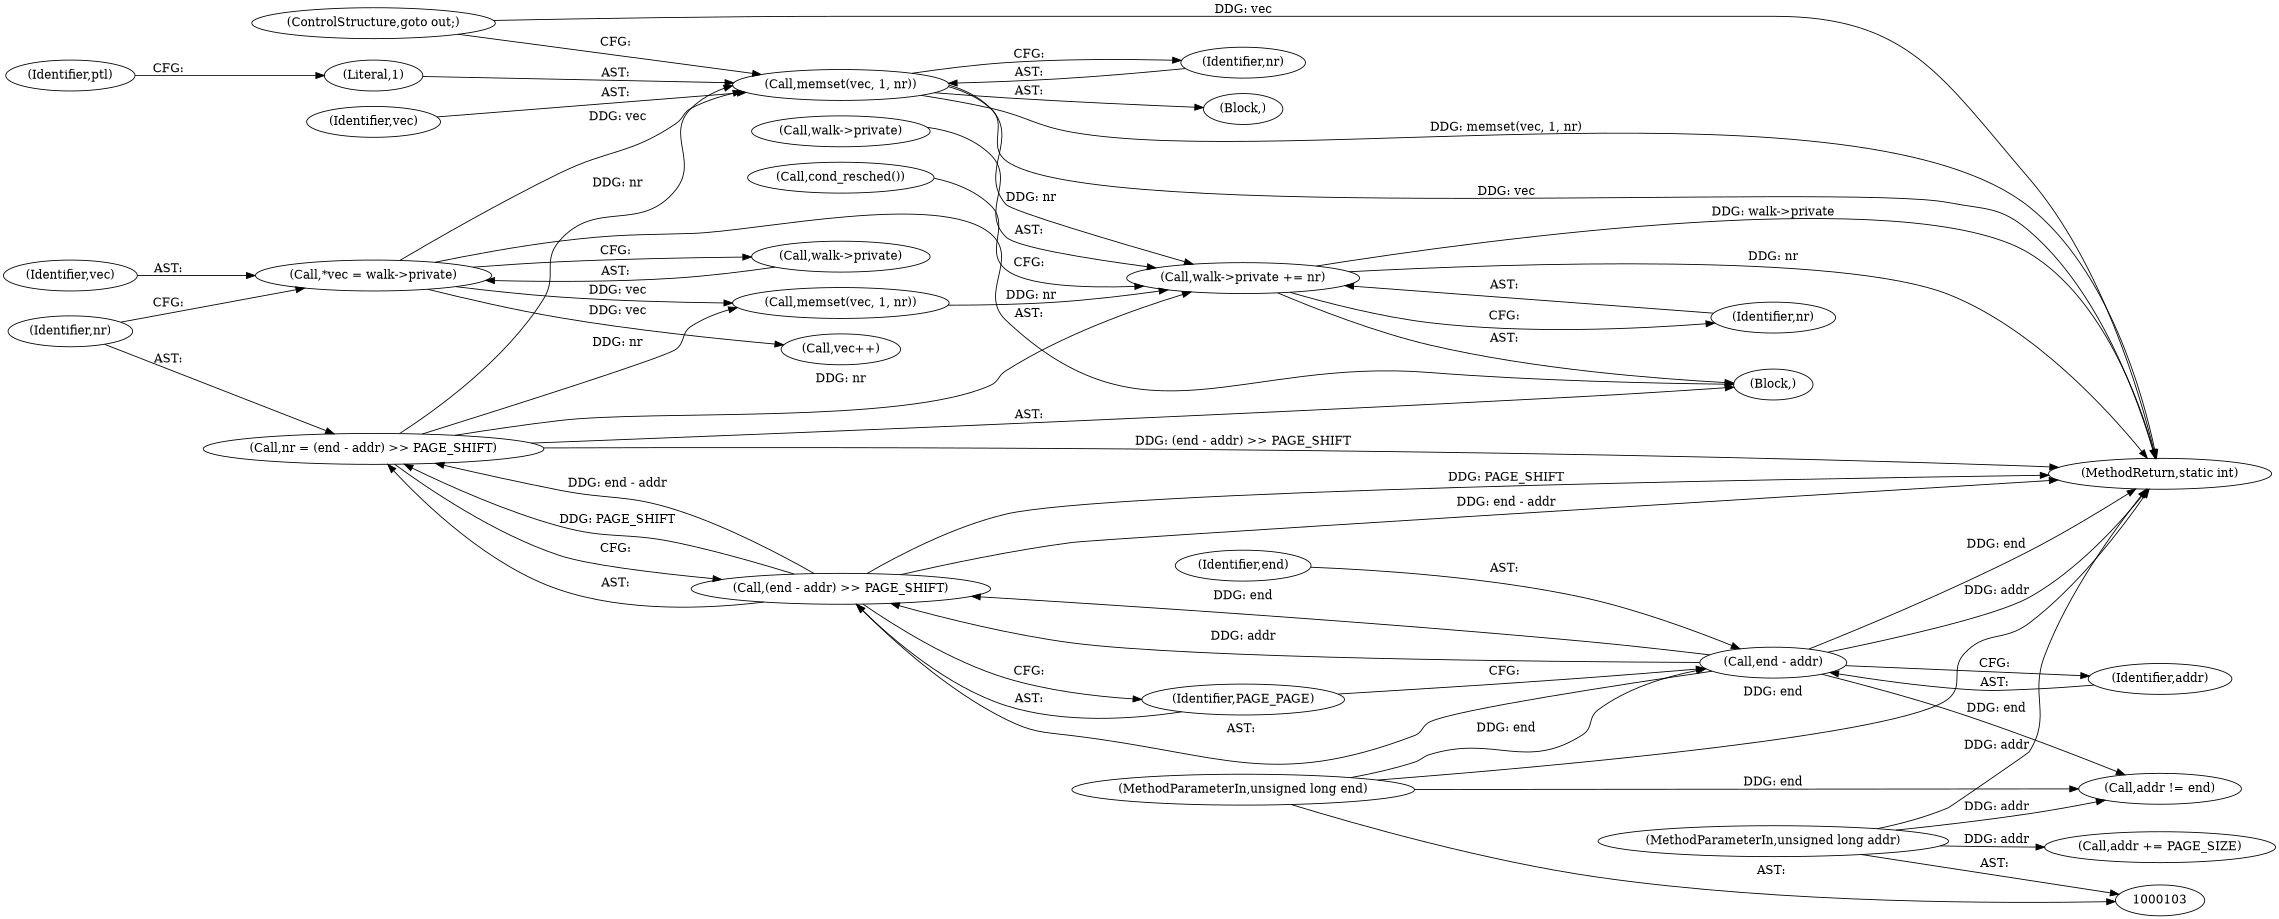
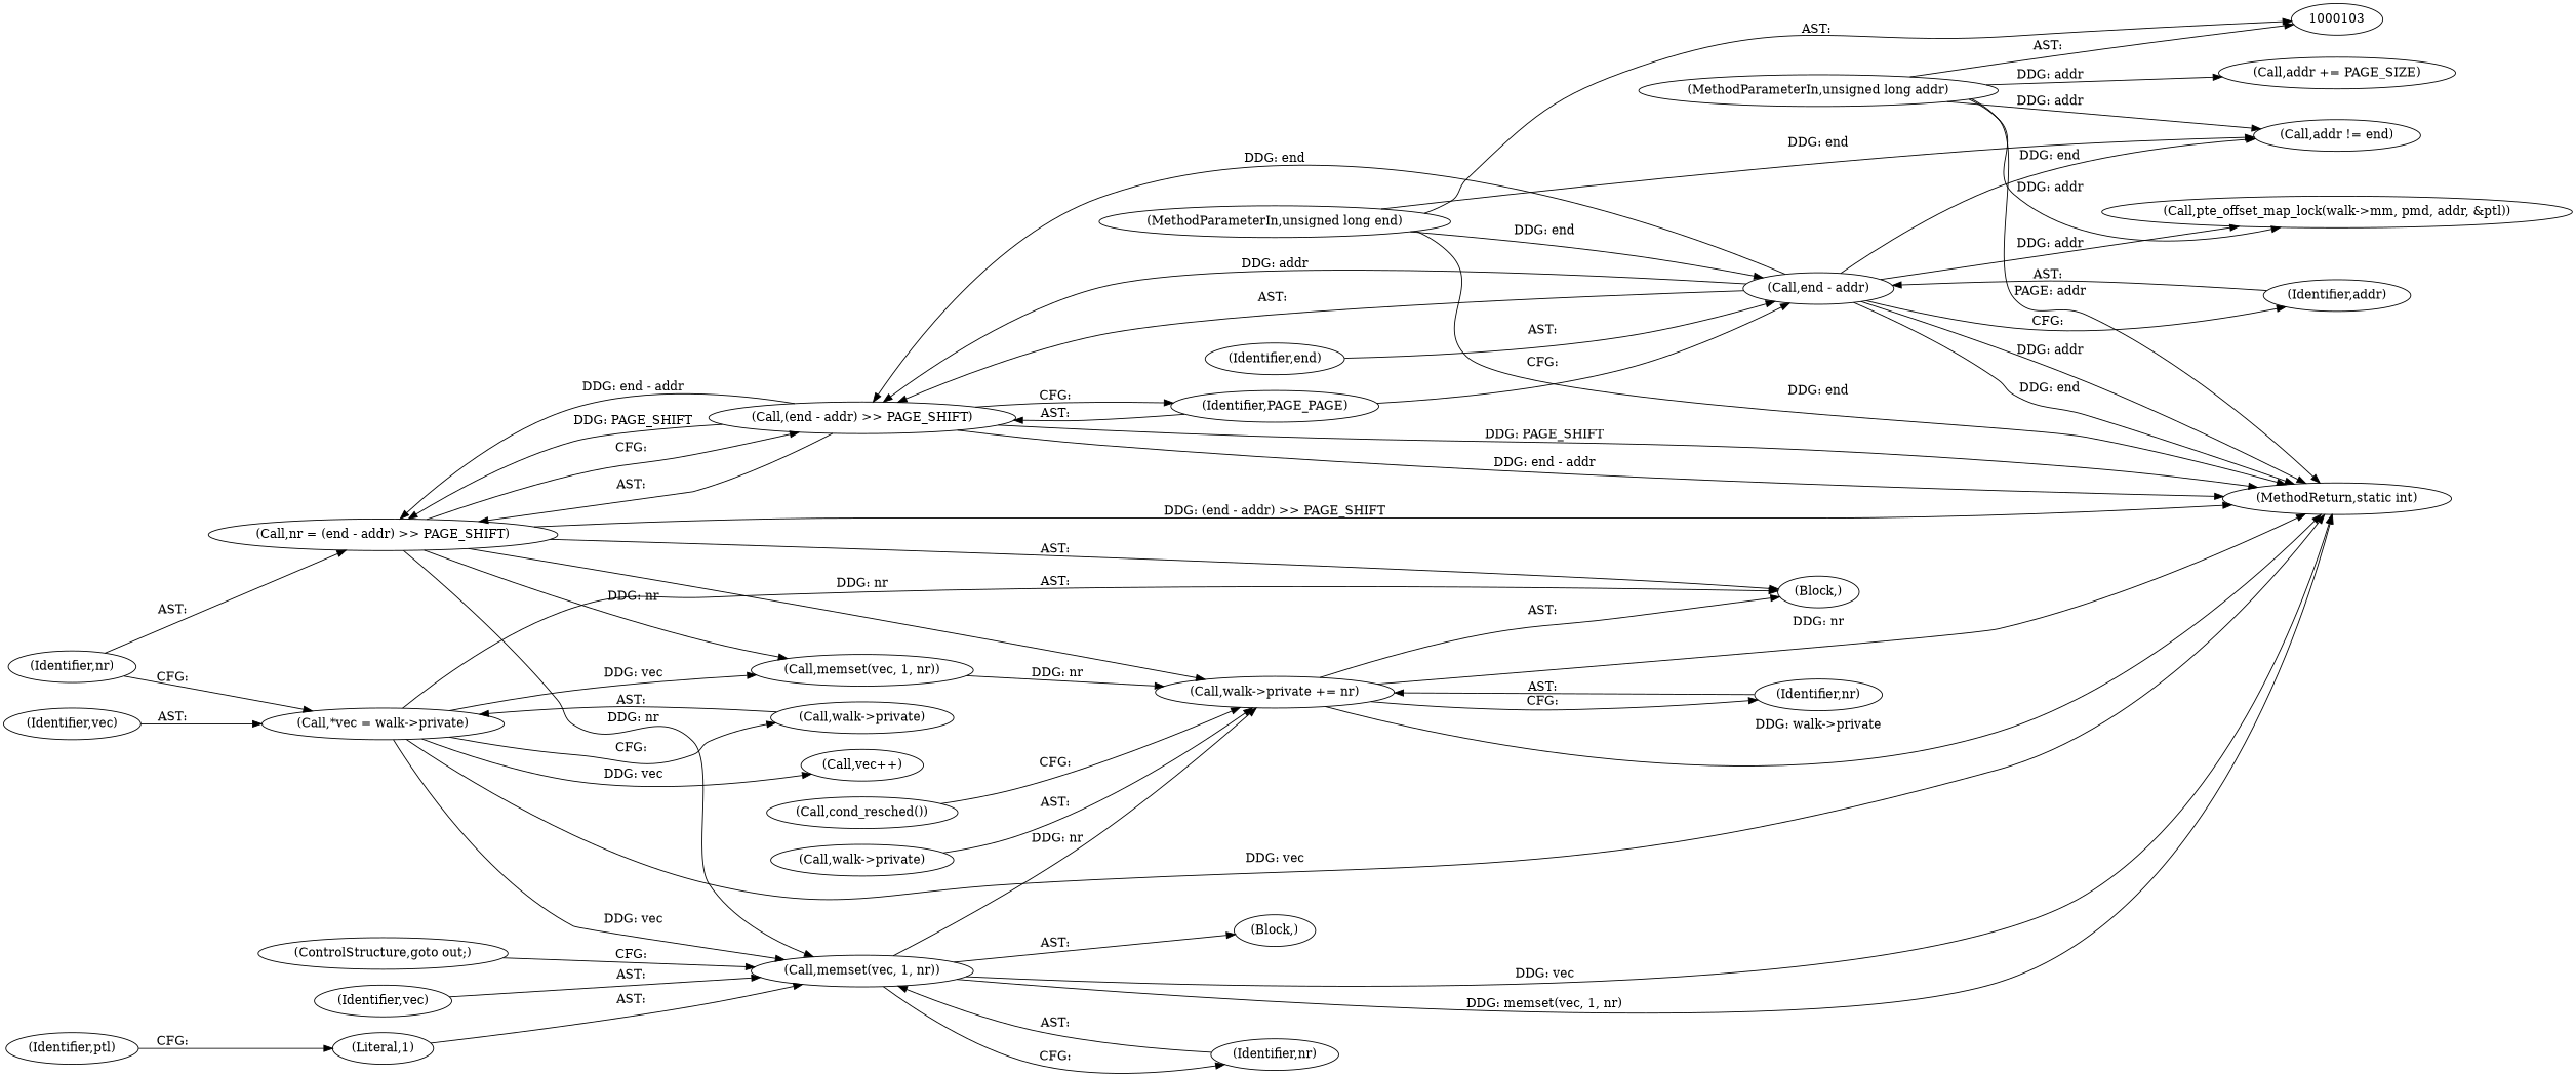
  digraph {
    rankdir=LR
    n1 [label="(Call,memset(vec, 1, nr))"]
    n2 [label="(Call,walk->private += nr)"]
    n3 [label="(MethodReturn,static int)"]
    n4 [label="(Block,)"]
    n5 [label="(Identifier,nr)"]
    n6 [label="(Block,)"]
    n7 [label="(Identifier,nr)"]
    n8 [label="(Call,*vec = walk->private)"]
    n9 [label="(Call,vec++)"]
    n10 [label="(Call,walk->private)"]
    n11 [label="(Call,memset(vec, 1, nr))"]
    n12 [label="(Call,nr = (end - addr) >> PAGE_SHIFT)"]
    n13 [label="(Call,(end - addr) >> PAGE_SHIFT)"]
    n14 [label="(Identifier,PAGE_PAGE)"]
    n15 [label="(Call,end - addr)"]
    n16 [label="(Call,addr != end)"]
    n17 [label="(Identifier,addr)"]
+   n18 [label="(Call,pte_offset_map_lock(walk->mm, pmd, addr, &ptl))"]
    n19 [label="(MethodParameterIn,unsigned long end)"]
    1000103
    n21 [label="(MethodParameterIn,unsigned long addr)"]
    n22 [label="(Call,addr += PAGE_SIZE)"]
    n23 [label="(Identifier,end)"]
    n24 [label="(Literal,1)"]
    n25 [label="(Identifier,nr)"]
    n26 [label="(Identifier,vec)"]
    n27 [label="(Call,walk->private)"]
    n28 [label="(Identifier,ptl)"]
    n29 [label="(Call,cond_resched())"]
    n30 [label="(ControlStructure,goto out;)"]
    n31 [label="(Identifier,vec)"]
    n1 -> n2 [label="DDG: nr"]
    n1 -> n3 [label="DDG: vec"]
    n1 -> n3 [label="DDG: memset(vec, 1, nr)"]
    n1 -> n4 [label="AST: "]
    n1 -> n5 [label="CFG: "]
    n2 -> n3 [label="DDG: walk->private"]
    n2 -> n3 [label="DDG: nr"]
    n2 -> n6 [label="AST: "]
    n2 -> n7 [label="CFG: "]
    n5 -> n1 [label="AST: "]
    n7 -> n2 [label="AST: "]
    n8 -> n1 [label="DDG: vec"]
-   n30 -> n3 [label="DDG: vec"]
+   n8 -> n3 [label="DDG: vec"]
    n8 -> n6 [label="AST: "]
    n8 -> n9 [label="DDG: vec"]
    n8 -> n10 [label="CFG: "]
    n8 -> n11 [label="DDG: vec"]
    n10 -> n8 [label="AST: "]
    n11 -> n2 [label="DDG: nr"]
    n12 -> n1 [label="DDG: nr"]
    n12 -> n2 [label="DDG: nr"]
    n12 -> n3 [label="DDG: (end - addr) >> PAGE_SHIFT"]
    n12 -> n6 [label="AST: "]
    n12 -> n11 [label="DDG: nr"]
    n12 -> n13 [label="CFG: "]
    n13 -> n3 [label="DDG: PAGE_SHIFT"]
    n13 -> n3 [label="DDG: end - addr"]
    n13 -> n12 [label="AST: "]
    n13 -> n12 [label="DDG: end - addr"]
    n13 -> n12 [label="DDG: PAGE_SHIFT"]
    n13 -> n14 [label="CFG: "]
    n14 -> n13 [label="AST: "]
    n14 -> n15 [label="CFG: "]
    n15 -> n3 [label="DDG: end"]
    n15 -> n3 [label="DDG: addr"]
    n15 -> n13 [label="AST: "]
    n15 -> n13 [label="DDG: end"]
    n15 -> n13 [label="DDG: addr"]
    n15 -> n16 [label="DDG: end"]
    n15 -> n17 [label="CFG: "]
+   n15 -> n18 [label="DDG: addr"]
    n17 -> n15 [label="AST: "]
    n19 -> n3 [label="DDG: end"]
    n19 -> n15 [label="DDG: end"]
    n19 -> n16 [label="DDG: end"]
    n19 -> 1000103 [label="AST: "]
-   n21 -> n3 [label="DDG: addr"]
+   n21 -> n3 [label="PAGE: addr"]
    n21 -> n16 [label="DDG: addr"]
+   n21 -> n18 [label="DDG: addr"]
    n21 -> 1000103 [label="AST: "]
    n21 -> n22 [label="DDG: addr"]
    n23 -> n15 [label="AST: "]
    n24 -> n1 [label="AST: "]
    n25 -> n8 [label="CFG: "]
    n25 -> n12 [label="AST: "]
    n26 -> n8 [label="AST: "]
    n27 -> n2 [label="AST: "]
    n28 -> n24 [label="CFG: "]
    n29 -> n2 [label="CFG: "]
    n30 -> n1 [label="CFG: "]
    n31 -> n1 [label="AST: "]
  }
